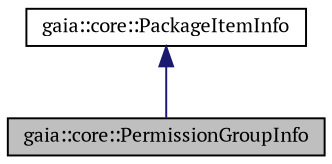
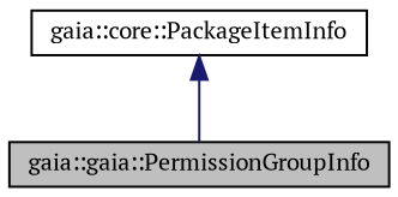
  digraph {
    fontname="PT Serif"
    node [color=black fontname="PT Serif" fontsize=10 shape=record style=filled]
-   n1 [fillcolor=grey75 fontcolor=black height=0.2 label="gaia::core::PermissionGroupInfo" width=0.4]
+   n1 [fillcolor=grey75 fontcolor=black height=0.2 label="gaia::gaia::PermissionGroupInfo" width=0.4]
    n2 [fillcolor=white height=0.2 label="gaia::core::PackageItemInfo" width=0.4]
    n2 -> n1 [color=midnightblue dir=back fontname="PT Serif" fontsize=10 labelfontname=Helvetica labelfontsize=10 style=solid]
  }
